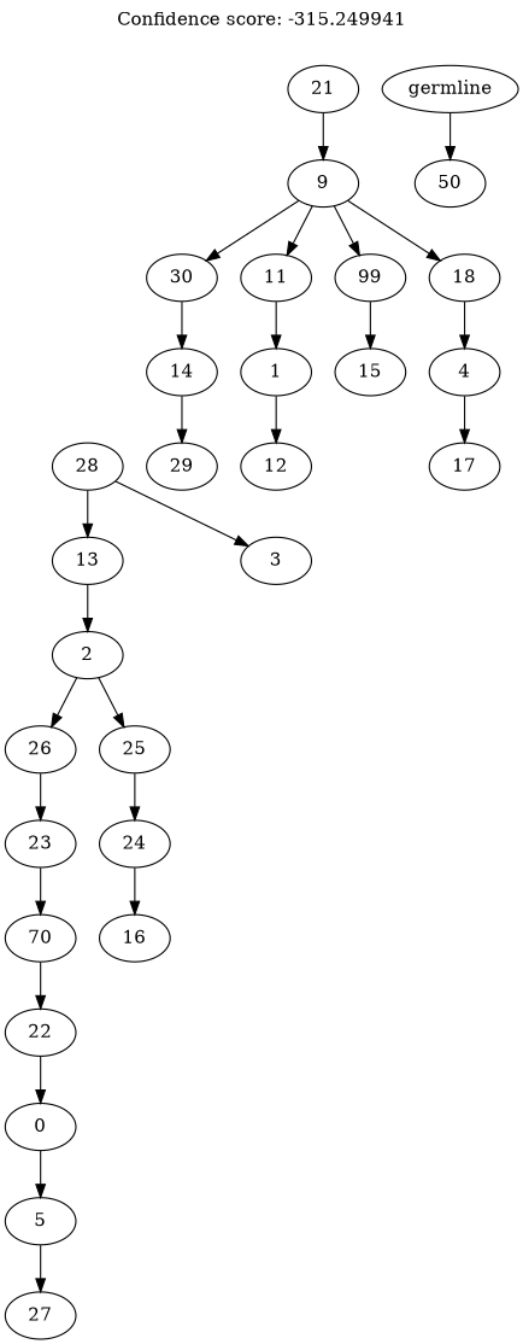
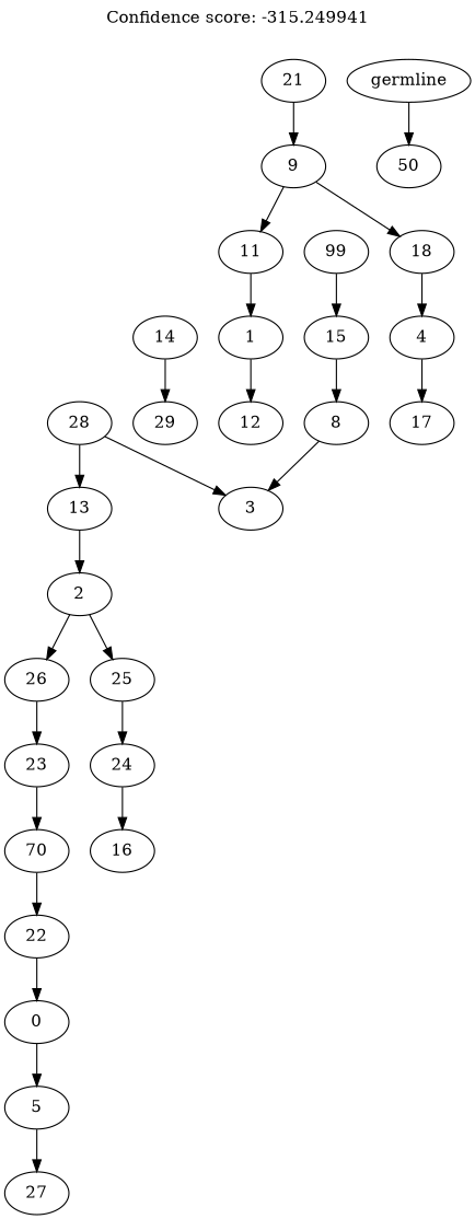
  digraph {
    label="Confidence score: -315.249941"
    labelloc=t
    n1 [label=14]
    n2 [label=29]
-   n3 [label=30]
    n4 [label=1]
    n5 [label=12]
    n6 [label=11]
    n7 [label=5]
    n8 [label=27]
    n9 [label=0]
    n10 [label=22]
    n11 [label=70]
    n12 [label=23]
    n13 [label=26]
    n14 [label=24]
    n15 [label=16]
    n16 [label=25]
    n17 [label=2]
    n18 [label=13]
    n19 [label=28]
    n20 [label=3]
+   n21 [label=8]
    n22 [label=15]
    n23 [label=99]
    n24 [label=4]
    n25 [label=17]
    n26 [label=18]
    n27 [label=9]
    n28 [label=21]
    n29 [label=50]
    n30 [label=germline]
    n1 -> n2
-   n3 -> n1
    n4 -> n5
    n6 -> n4
    n7 -> n8
    n9 -> n7
    n10 -> n9
    n11 -> n10
    n12 -> n11
    n13 -> n12
    n14 -> n15
    n16 -> n14
    n17 -> n13
    n17 -> n16
    n18 -> n17
    n19 -> n18
    n19 -> n20
+   n21 -> n20
+   n22 -> n21
    n23 -> n22
    n24 -> n25
    n26 -> n24
-   n27 -> n3
    n27 -> n6
-   n27 -> n23
    n27 -> n26
    n28 -> n27
    n30 -> n29
  }
